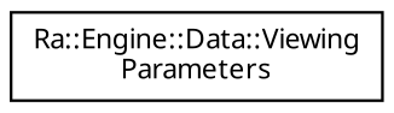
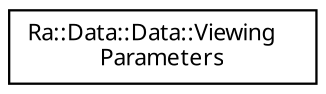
  digraph {
    rankdir=LR
    fontname="Noto Sans"
-   n1 [color=black fillcolor=white fontname="Noto Sans" fontsize=10 height=0.2 label="Ra::Engine::Data::Viewing\lParameters" shape=record style=filled width=0.4]
+   n1 [color=black fillcolor=white fontname="Noto Sans" fontsize=10 height=0.2 label="Ra::Data::Data::Viewing\lParameters" shape=record style=filled width=0.4]
  }
